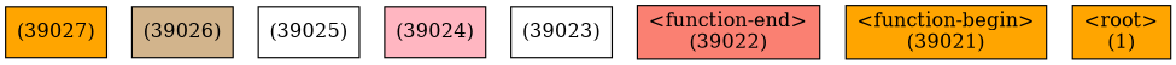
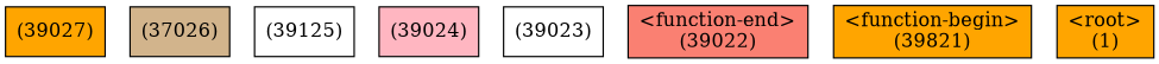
  digraph {
    node [shape=box style=filled fillcolor=orange]
    n1 [label="(39027)"]
-   n2 [label="(39026)" fillcolor=tan]
-   n3 [label="(39025)" fillcolor=white]
+   n2 [label="(37026)" fillcolor=tan]
+   n3 [label="(39125)" fillcolor=white]
    n4 [label="(39024)" fillcolor=lightpink]
    n5 [label="(39023)" fillcolor=white]
    n6 [label="<function-end>\n(39022)" fillcolor=salmon]
-   n7 [label="<function-begin>\n(39021)"]
+   n7 [label="<function-begin>\n(39821)"]
    n8 [label="<root>\n(1)"]
  }
